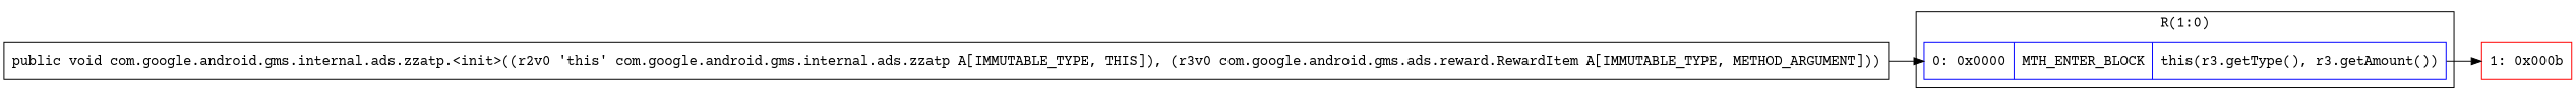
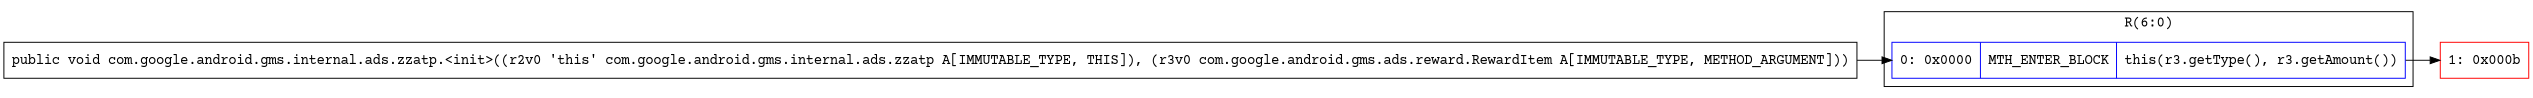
  digraph {
    rankdir=LR
    fontname="Courier Prime"
    node [shape=record fontname="Courier Prime"]
    edge [fontname="Courier Prime"]
    n1 [color=blue label="{0\:\ 0x0000|MTH_ENTER_BLOCK\l|this(r3.getType(), r3.getAmount())\l}"]
    n2 [color=red label="{1\:\ 0x000b}"]
    n3 [label="{public void com.google.android.gms.internal.ads.zzatp.\<init\>((r2v0 'this' com.google.android.gms.internal.ads.zzatp A[IMMUTABLE_TYPE, THIS]), (r3v0 com.google.android.gms.ads.reward.RewardItem A[IMMUTABLE_TYPE, METHOD_ARGUMENT])) }"]
    subgraph cluster_1 {
-     label="R(1:0)"
+     label="R(6:0)"
      n1
    }
    n1 -> n2
    n3 -> n1
  }
